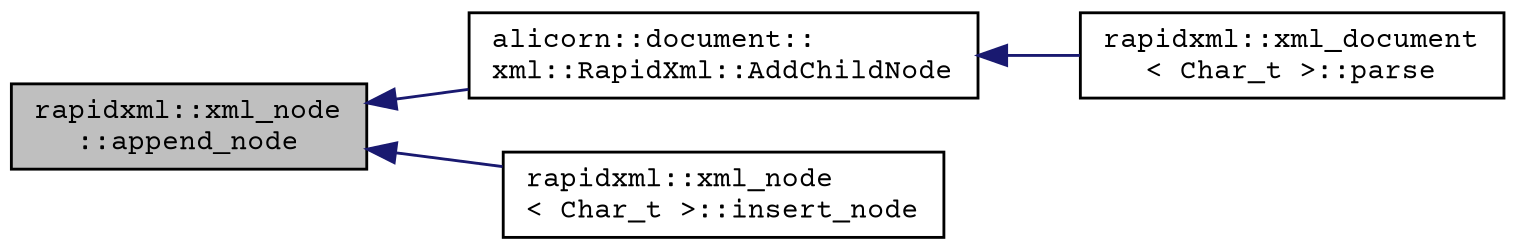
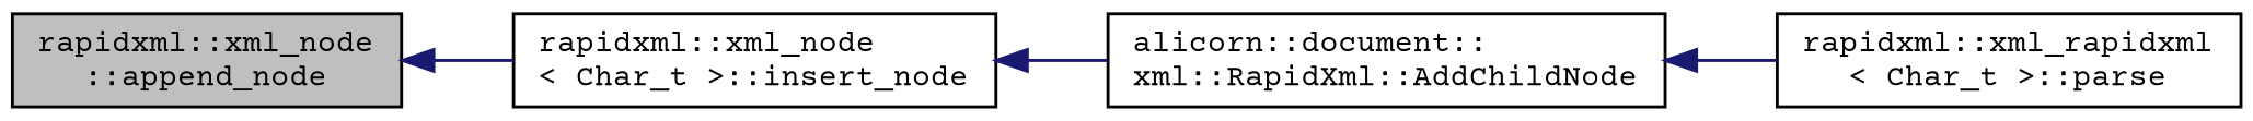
  digraph {
    fontname="Courier Prime"
    rankdir=LR
    node [color=black fillcolor=white fontname="Courier Prime" fontsize=10 shape=record style=filled]
    edge [color=midnightblue dir=back fontname="Courier Prime" fontsize=10 labelfontname=Verdana labelfontsize=10 style=solid]
    n1 [fillcolor=grey75 fontcolor=black height=0.2 label="rapidxml::xml_node\l::append_node" width=0.4]
    n2 [height=0.2 label="alicorn::document::\lxml::RapidXml::AddChildNode" width=0.4]
    n3 [height=0.2 label="rapidxml::xml_node\l\< Char_t \>::insert_node" width=0.4]
-   n4 [height=0.2 label="rapidxml::xml_document\l\< Char_t \>::parse" width=0.4]
-   n1 -> n2
+   n4 [height=0.2 label="rapidxml::xml_rapidxml\l\< Char_t \>::parse" width=0.4]
+   n3 -> n2
    n1 -> n3
    n2 -> n4
  }
